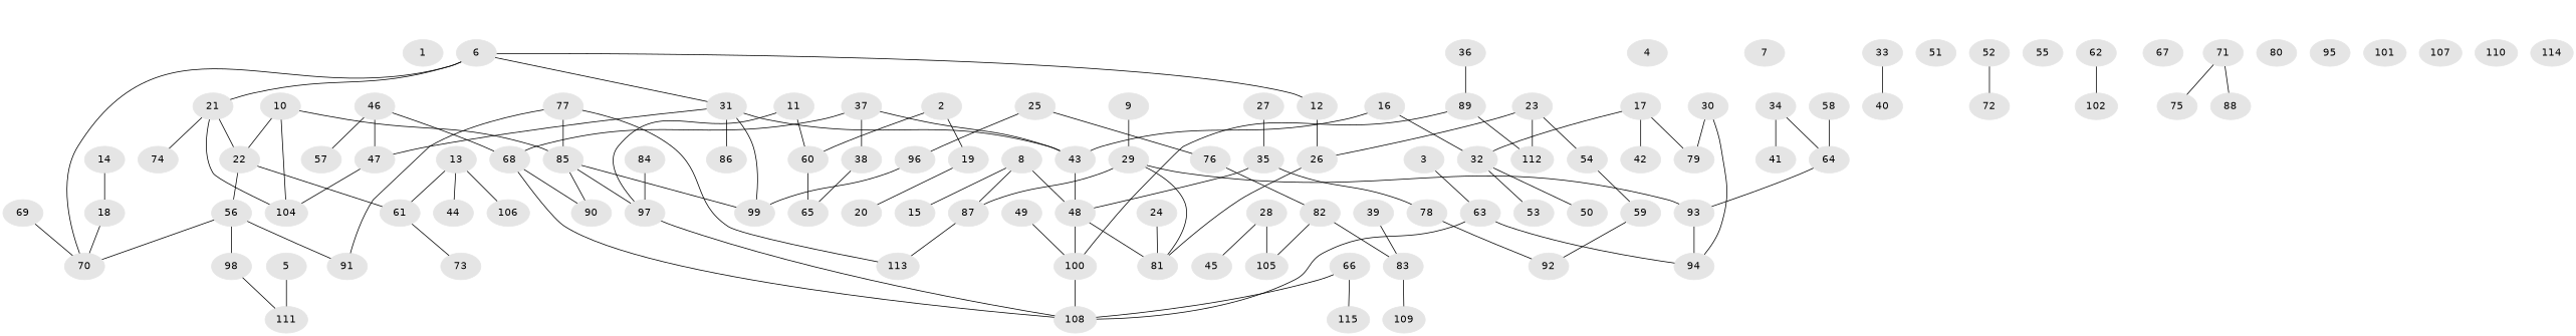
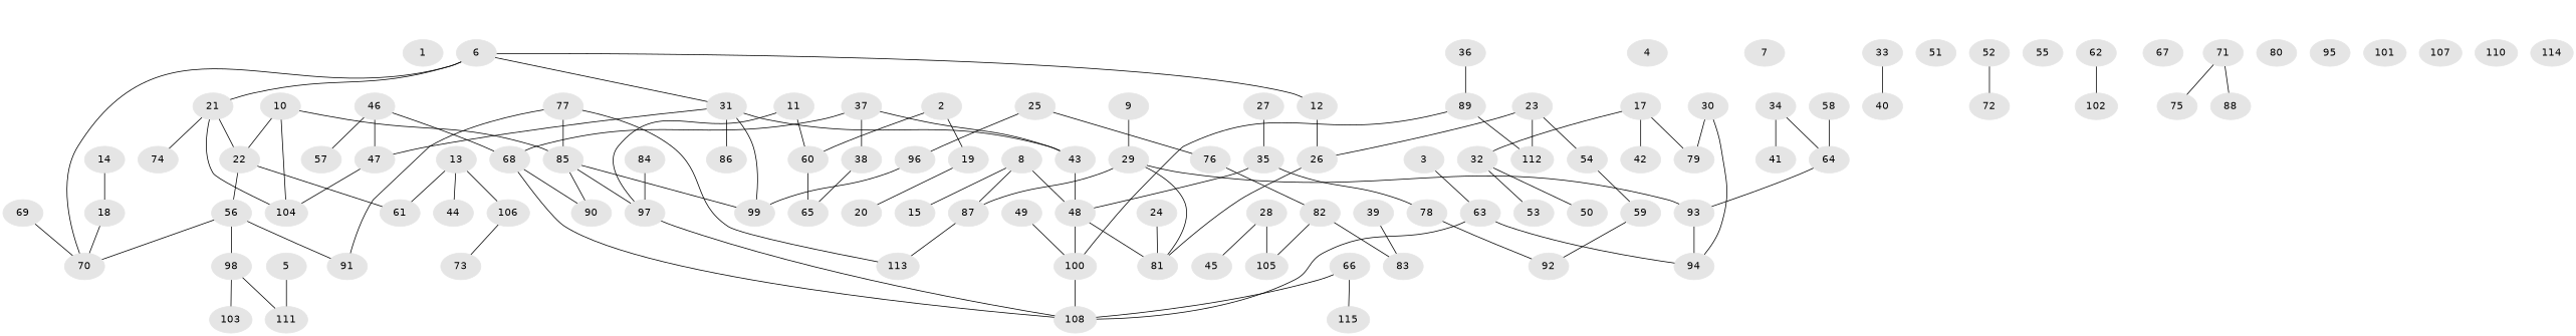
  graph {
    fontname="DejaVu Sans"
    node [color=gray90 fontname="DejaVu Sans" style=filled]
    edge [fontname="DejaVu Sans"]
    1
    2
    19
    60
    20
    65
    3
    63
    94
    108
    4
    5
    111
    6
    12
    21
    31
    70
    26
    22
    104
    74
    43
    47
    86
    99
    7
    8
    15
    48
    87
    81
    100
    113
    9
    29
    93
    10
    85
    61
    56
    97
    90
    11
    13
    44
    106
    73
    14
    18
-   16
    32
    50
    53
    17
    42
    79
    91
    98
    23
    54
    112
    59
    24
    25
    76
    96
    82
    27
    35
    78
    28
    45
    105
    30
    33
    40
    34
    41
    64
    92
    36
    89
    37
    38
    68
    39
    83
-   109
    46
    57
    49
    51
    52
    72
    55
+   103
    58
    62
    102
    66
    115
    67
    69
    71
    75
    88
    77
    80
    84
    95
    101
    107
    110
    114
    2 -- 19
    2 -- 60
    19 -- 20
    60 -- 65
    3 -- 63
    63 -- 94
    63 -- 108
    5 -- 111
    6 -- 12
    6 -- 21
    6 -- 31
    6 -- 70
    12 -- 26
    21 -- 22
    21 -- 104
    21 -- 74
    31 -- 43
    31 -- 47
    31 -- 86
    31 -- 99
    26 -- 81
    22 -- 61
    22 -- 56
    43 -- 48
    47 -- 104
    8 -- 15
    8 -- 48
    8 -- 87
    48 -- 81
    48 -- 100
    87 -- 113
    100 -- 108
    9 -- 29
    29 -- 87
    29 -- 81
    29 -- 93
    93 -- 94
    10 -- 22
    10 -- 104
    10 -- 85
    85 -- 99
    85 -- 97
    85 -- 90
-   61 -- 73
+   106 -- 73
    56 -- 70
    56 -- 91
    56 -- 98
    97 -- 108
    11 -- 60
    11 -- 97
    13 -- 61
    13 -- 44
    13 -- 106
    14 -- 18
    18 -- 70
-   16 -- 43
-   16 -- 32
    32 -- 50
    32 -- 53
    17 -- 32
    17 -- 42
    17 -- 79
    98 -- 111
+   98 -- 103
    23 -- 26
    23 -- 54
    23 -- 112
    54 -- 59
    59 -- 92
    24 -- 81
    25 -- 76
    25 -- 96
    76 -- 82
    96 -- 99
    82 -- 105
    82 -- 83
    27 -- 35
    35 -- 48
    35 -- 78
    78 -- 92
    28 -- 45
    28 -- 105
    30 -- 94
    30 -- 79
    33 -- 40
    34 -- 41
    34 -- 64
    64 -- 93
    36 -- 89
    89 -- 100
    89 -- 112
    37 -- 43
    37 -- 38
    37 -- 68
    38 -- 65
    68 -- 108
    68 -- 90
    39 -- 83
-   83 -- 109
    46 -- 47
    46 -- 68
    46 -- 57
    49 -- 100
    52 -- 72
    58 -- 64
    62 -- 102
    66 -- 108
    66 -- 115
    69 -- 70
    71 -- 75
    71 -- 88
    77 -- 113
    77 -- 85
    77 -- 91
    84 -- 97
  }
